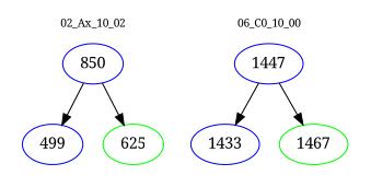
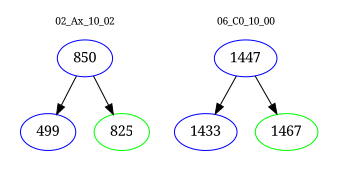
  digraph {
    fontname="Noto Serif"
    node [color=blue fontname="Noto Serif"]
    edge [color=black fontname="Noto Serif"]
    n1 [label=850]
    n2 [label=499]
-   n3 [color=green label=625]
+   n3 [color=green label=825]
    n4 [label=1447]
    n5 [label=1433]
    n6 [color=green label=1467]
    subgraph cluster_1 {
      color=white
      fontsize=10
      label="02_Ax_10_02"
      n1
      n2
      n3
    }
    subgraph cluster_2 {
      color=white
      fontsize=10
      label="06_C0_10_00"
      n4
      n5
      n6
    }
    n1 -> n2
    n1 -> n3
    n4 -> n5
    n4 -> n6
  }
